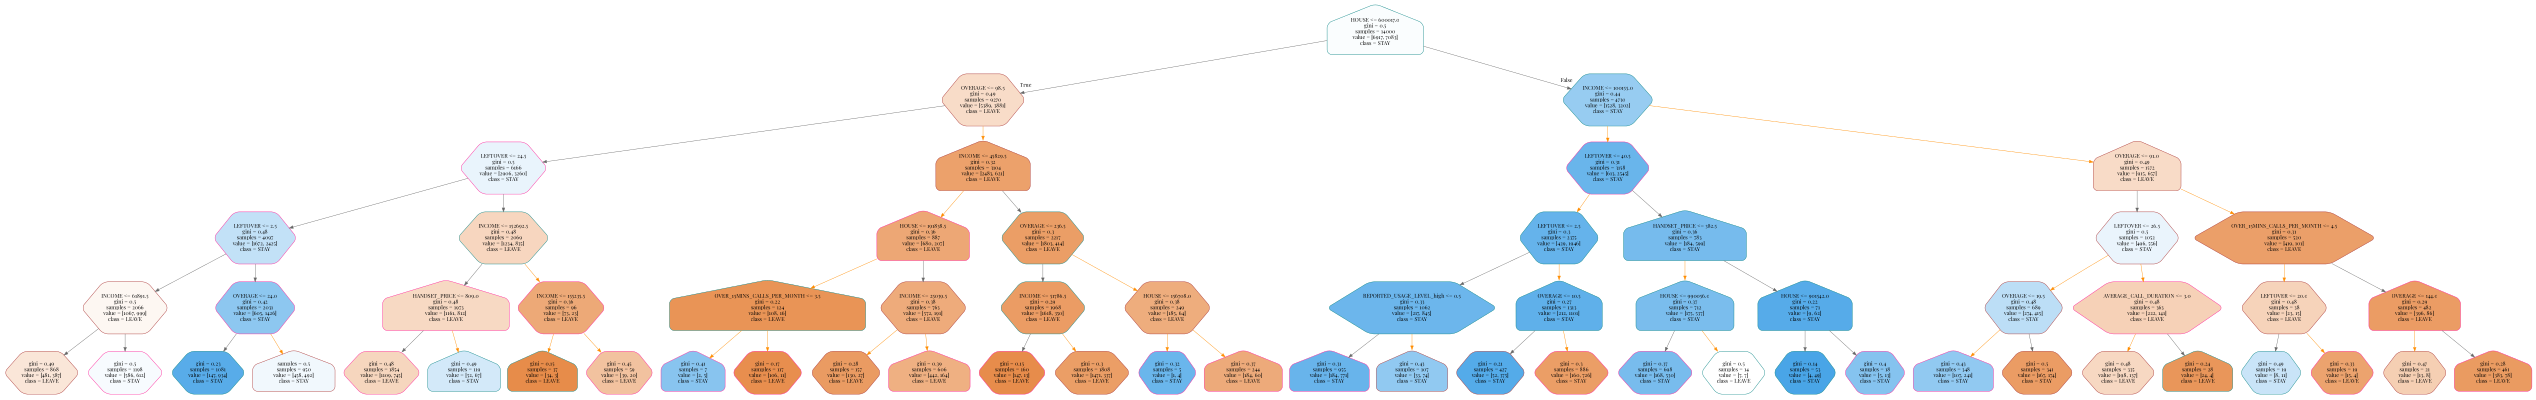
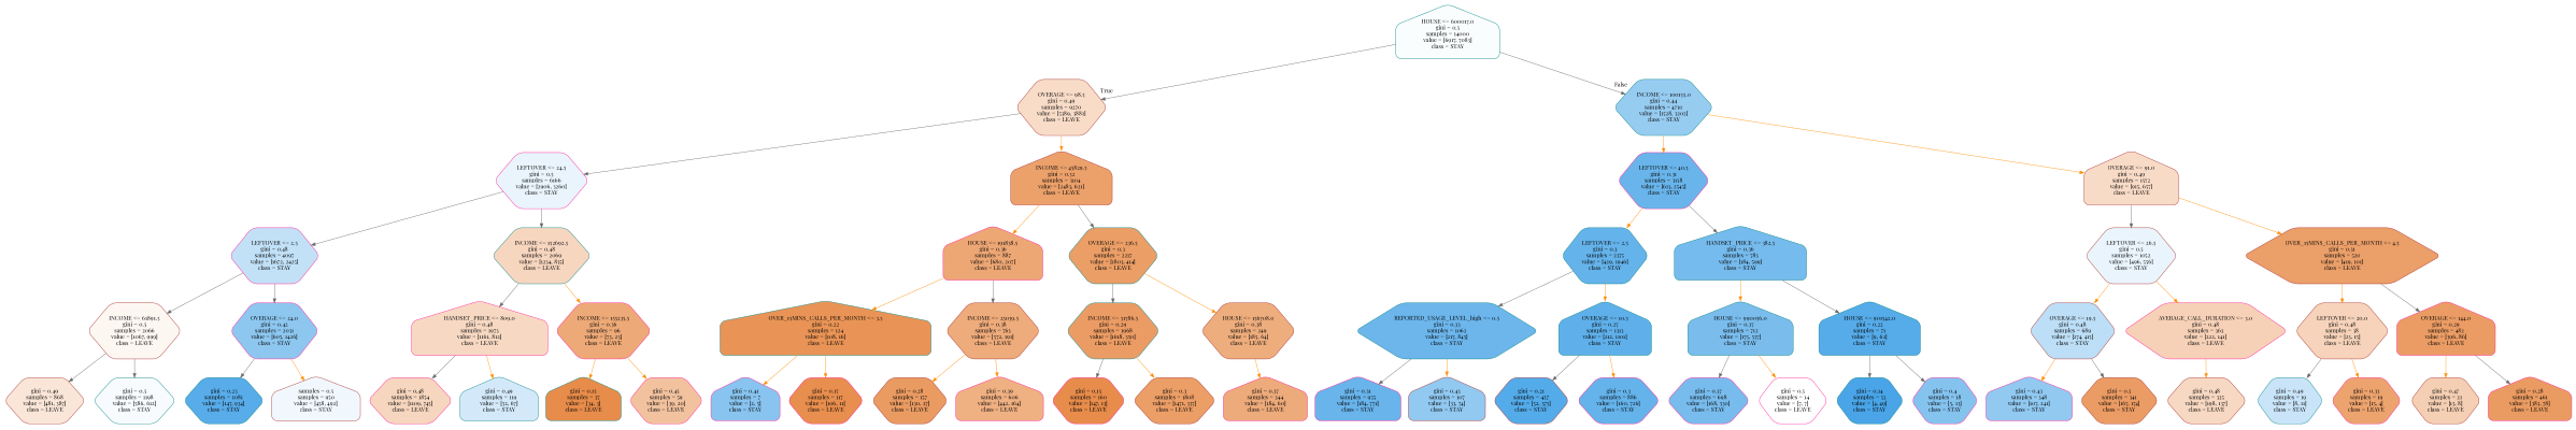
  digraph {
    fontname="Playfair Display"
    node [color=deeppink fillcolor="#eb9c64" fontname="Playfair Display" shape=hexagon style="filled, rounded"]
    edge [color=darkorange fontname="Playfair Display"]
    n1 [color=teal fillcolor="#fafdfe" label="HOUSE <= 600017.0\ngini = 0.5\nsamples = 14000\nvalue = [6917, 7083]\nclass = STAY" shape=house]
    n2 [color=brown fillcolor="#f8dcc8" label="OVERAGE <= 98.5\ngini = 0.49\nsamples = 9270\nvalue = [5389, 3881]\nclass = LEAVE"]
    n3 [color=teal fillcolor="#97ccf1" label="INCOME <= 100155.0\ngini = 0.44\nsamples = 4730\nvalue = [1528, 3202]\nclass = STAY"]
    n4 [fillcolor="#e9f4fc" label="LEFTOVER <= 24.5\ngini = 0.5\nsamples = 6166\nvalue = [2906, 3260]\nclass = STAY"]
    n5 [color=brown fillcolor="#eca16b" label="INCOME <= 45829.5\ngini = 0.32\nsamples = 3104\nvalue = [2483, 621]\nclass = LEAVE" shape=house]
    n6 [fillcolor="#69b5eb" label="LEFTOVER <= 40.5\ngini = 0.31\nsamples = 3158\nvalue = [613, 2545]\nclass = STAY"]
    n7 [color=brown fillcolor="#f8dbc7" label="OVERAGE <= 91.0\ngini = 0.49\nsamples = 1572\nvalue = [915, 657]\nclass = LEAVE" shape=house]
    n8 [fillcolor="#c2e1f7" label="LEFTOVER <= 2.5\ngini = 0.48\nsamples = 4097\nvalue = [1672, 2425]\nclass = STAY"]
    n9 [color=teal fillcolor="#f7d6bf" label="INCOME <= 152692.5\ngini = 0.48\nsamples = 2069\nvalue = [1234, 835]\nclass = LEAVE"]
    n10 [fillcolor="#eda775" label="HOUSE <= 191838.5\ngini = 0.36\nsamples = 887\nvalue = [680, 207]\nclass = LEAVE" shape=house]
    n11 [color=teal fillcolor="#eb9e66" label="OVERAGE <= 236.5\ngini = 0.3\nsamples = 2217\nvalue = [1803, 414]\nclass = LEAVE"]
    n12 [color=brown fillcolor="#fdf7f2" label="INCOME <= 61891.5\ngini = 0.5\nsamples = 2066\nvalue = [1067, 999]\nclass = LEAVE"]
    n13 [fillcolor="#8dc7f0" label="OVERAGE <= 24.0\ngini = 0.42\nsamples = 2031\nvalue = [605, 1426]\nclass = STAY"]
    n14 [fillcolor="#f7d9c3" label="HANDSET_PRICE <= 809.0\ngini = 0.48\nsamples = 1973\nvalue = [1161, 812]\nclass = LEAVE" shape=house]
    n15 [fillcolor="#eda977" label="INCOME <= 155235.5\ngini = 0.36\nsamples = 96\nvalue = [73, 23]\nclass = LEAVE"]
    n16 [color=brown fillcolor="#fae6d8" label="gini = 0.49\nsamples = 868\nvalue = [481, 387]\nclass = LEAVE"]
-   n17 [fillcolor="#f7fbfe" label="gini = 0.5\nsamples = 1198\nvalue = [586, 612]\nclass = STAY"]
+   n17 [color=teal fillcolor="#f7fbfe" label="gini = 0.5\nsamples = 1198\nvalue = [586, 612]\nclass = STAY"]
    n18 [color=teal fillcolor="#58ace9" label="gini = 0.23\nsamples = 1081\nvalue = [147, 934]\nclass = STAY"]
    n19 [color=brown fillcolor="#f1f8fd" label="samples = 0.5\nsamples = 950\nvalue = [458, 492]\nclass = STAY" shape=house]
    n20 [fillcolor="#f6d6be" label="gini = 0.48\nsamples = 1854\nvalue = [1109, 745]\nclass = LEAVE"]
    n21 [color=teal fillcolor="#d3e9f9" label="gini = 0.49\nsamples = 119\nvalue = [52, 67]\nclass = STAY" shape=house]
    n22 [color=teal fillcolor="#e78c4a" label="gini = 0.15\nsamples = 37\nvalue = [34, 3]\nclass = LEAVE" shape=house]
    n23 [fillcolor="#f2c29f" label="gini = 0.45\nsamples = 59\nvalue = [39, 20]\nclass = LEAVE"]
    n24 [color=teal fillcolor="#e99456" label="OVER_15MINS_CALLS_PER_MONTH <= 3.5\ngini = 0.22\nsamples = 124\nvalue = [108, 16]\nclass = LEAVE" shape=house]
    n25 [color=brown fillcolor="#eeab7b" label="INCOME <= 25039.5\ngini = 0.38\nsamples = 763\nvalue = [572, 191]\nclass = LEAVE"]
    n26 [color=teal label="INCOME <= 51786.5\ngini = 0.29\nsamples = 1968\nvalue = [1618, 350]\nclass = LEAVE"]
    n27 [color=brown fillcolor="#eead7d" label="HOUSE <= 156708.0\ngini = 0.38\nsamples = 249\nvalue = [185, 64]\nclass = LEAVE"]
    n28 [fillcolor="#88c4ef" label="gini = 0.41\nsamples = 7\nvalue = [2, 5]\nclass = STAY" shape=house]
    n29 [fillcolor="#e88e4e" label="gini = 0.17\nsamples = 117\nvalue = [106, 11]\nclass = LEAVE"]
    n30 [color=brown fillcolor="#ea9b62" label="gini = 0.28\nsamples = 157\nvalue = [130, 27]\nclass = LEAVE"]
    n31 [fillcolor="#efb082" label="gini = 0.39\nsamples = 606\nvalue = [442, 164]\nclass = LEAVE" shape=house]
    n32 [fillcolor="#e78c4b" label="gini = 0.15\nsamples = 160\nvalue = [147, 13]\nclass = LEAVE"]
    n33 [color=brown fillcolor="#eb9e66" label="gini = 0.3\nsamples = 1808\nvalue = [1471, 337]\nclass = LEAVE"]
-   n34 [fillcolor="#6ab6ec" label="gini = 0.32\nsamples = 5\nvalue = [1, 4]\nclass = STAY"]
    n35 [fillcolor="#edaa7a" label="gini = 0.37\nsamples = 244\nvalue = [184, 60]\nclass = LEAVE" shape=house]
    n36 [color=teal fillcolor="#65b3eb" label="LEFTOVER <= 2.5\ngini = 0.3\nsamples = 2375\nvalue = [429, 1946]\nclass = STAY"]
    n37 [color=teal fillcolor="#76bbed" label="HANDSET_PRICE <= 382.5\ngini = 0.36\nsamples = 783\nvalue = [184, 599]\nclass = STAY" shape=house]
    n38 [color=brown fillcolor="#eaf4fc" label="LEFTOVER <= 26.5\ngini = 0.5\nsamples = 1052\nvalue = [496, 556]\nclass = STAY"]
    n39 [color=brown fillcolor="#eb9f69" label="OVER_15MINS_CALLS_PER_MONTH <= 4.5\ngini = 0.31\nsamples = 520\nvalue = [419, 101]\nclass = LEAVE"]
    n40 [color=teal fillcolor="#6cb6ec" label="REPORTED_USAGE_LEVEL_high <= 0.5\ngini = 0.33\nsamples = 1062\nvalue = [217, 845]\nclass = STAY"]
    n41 [color=teal fillcolor="#5fb0ea" label="OVERAGE <= 10.5\ngini = 0.27\nsamples = 1313\nvalue = [212, 1101]\nclass = STAY" shape=house]
    n42 [color=teal fillcolor="#7abded" label="HOUSE <= 990056.0\ngini = 0.37\nsamples = 712\nvalue = [175, 537]\nclass = STAY" shape=house]
    n43 [color=teal fillcolor="#56abe9" label="HOUSE <= 901542.0\ngini = 0.22\nsamples = 71\nvalue = [9, 62]\nclass = STAY" shape=house]
    n44 [fillcolor="#68b4eb" label="gini = 0.31\nsamples = 955\nvalue = [184, 771]\nclass = STAY" shape=house]
    n45 [color=brown fillcolor="#91c9f1" label="gini = 0.43\nsamples = 107\nvalue = [33, 74]\nclass = STAY" shape=house]
    n46 [color=brown fillcolor="#54abe9" label="gini = 0.21\nsamples = 427\nvalue = [52, 375]\nclass = STAY"]
-   n47 [fillcolor="#eb9e66" label="gini = 0.3\nsamples = 886\nvalue = [160, 726]\nclass = STAY"]
+   n47 [fillcolor="#65b3eb" label="gini = 0.3\nsamples = 886\nvalue = [160, 726]\nclass = STAY"]
    n48 [fillcolor="#78bced" label="gini = 0.37\nsamples = 698\nvalue = [168, 530]\nclass = STAY"]
-   n49 [color=teal fillcolor="#ffffff" label="gini = 0.5\nsamples = 14\nvalue = [7, 7]\nclass = LEAVE"]
+   n49 [fillcolor="#ffffff" label="gini = 0.5\nsamples = 14\nvalue = [7, 7]\nclass = LEAVE"]
    n50 [color=teal fillcolor="#49a5e7" label="gini = 0.14\nsamples = 53\nvalue = [4, 49]\nclass = STAY"]
    n51 [fillcolor="#85c3ef" label="gini = 0.4\nsamples = 18\nvalue = [5, 13]\nclass = STAY"]
    n52 [color=brown fillcolor="#bcdef6" label="OVERAGE <= 19.5\ngini = 0.48\nsamples = 689\nvalue = [274, 415]\nclass = STAY"]
    n53 [fillcolor="#f6d1b7" label="AVERAGE_CALL_DURATION <= 3.0\ngini = 0.48\nsamples = 363\nvalue = [222, 141]\nclass = LEAVE"]
    n54 [color=brown fillcolor="#f6d3ba" label="LEFTOVER <= 20.0\ngini = 0.48\nsamples = 38\nvalue = [23, 15]\nclass = LEAVE"]
    n55 [label="OVERAGE <= 144.0\ngini = 0.29\nsamples = 482\nvalue = [396, 86]\nclass = LEAVE" shape=house]
    n56 [fillcolor="#91c9f1" label="gini = 0.43\nsamples = 348\nvalue = [107, 241]\nclass = STAY" shape=house]
    n57 [color=brown label="gini = 0.5\nsamples = 341\nvalue = [167, 174]\nclass = STAY"]
    n58 [color=brown fillcolor="#f7d8c2" label="gini = 0.48\nsamples = 335\nvalue = [198, 137]\nclass = LEAVE"]
-   n59 [color=teal fillcolor="#e9965a" label="gini = 0.24\nsamples = 28\nvalue = [24, 4]\nclass = LEAVE" shape=house]
    n60 [color=teal fillcolor="#c9e4f8" label="gini = 0.49\nsamples = 19\nvalue = [8, 11]\nclass = STAY"]
    n61 [fillcolor="#eca36e" label="gini = 0.33\nsamples = 19\nvalue = [15, 4]\nclass = LEAVE"]
    n62 [color=brown fillcolor="#f5cfb3" label="gini = 0.47\nsamples = 21\nvalue = [13, 8]\nclass = LEAVE"]
    n63 [fillcolor="#ea9b61" label="gini = 0.28\nsamples = 461\nvalue = [383, 78]\nclass = LEAVE" shape=house]
    n1 -> n2 [color=gray40 headlabel=True labelangle=45 labeldistance=2.5]
    n1 -> n3 [color=gray40 headlabel=False labelangle=-45 labeldistance=2.5]
    n2 -> n4 [color=gray40]
    n2 -> n5
    n3 -> n6
    n3 -> n7
    n4 -> n8 [color=gray40]
    n4 -> n9 [color=gray40]
    n5 -> n10
    n5 -> n11 [color=gray40]
    n6 -> n36
    n6 -> n37 [color=gray40]
    n7 -> n38 [color=gray40]
    n7 -> n39
    n8 -> n12 [color=gray40]
    n8 -> n13 [color=gray40]
    n9 -> n14 [color=gray40]
    n9 -> n15
    n10 -> n24
    n10 -> n25 [color=gray40]
    n11 -> n26 [color=gray40]
    n11 -> n27
    n12 -> n16 [color=gray40]
    n12 -> n17 [color=gray40]
    n13 -> n18 [color=gray40]
    n13 -> n19
    n14 -> n20 [color=gray40]
    n14 -> n21
    n15 -> n22
    n15 -> n23
    n24 -> n28
    n24 -> n29
    n25 -> n30
    n25 -> n31
    n26 -> n32 [color=gray40]
    n26 -> n33
-   n27 -> n34
    n27 -> n35
    n36 -> n40 [color=gray40]
    n36 -> n41
    n37 -> n42
    n37 -> n43 [color=gray40]
    n38 -> n52
    n38 -> n53
    n39 -> n54
    n39 -> n55 [color=gray40]
    n40 -> n44 [color=gray40]
    n40 -> n45
    n41 -> n46 [color=gray40]
    n41 -> n47
    n42 -> n48 [color=gray40]
    n42 -> n49
    n43 -> n50 [color=gray40]
    n43 -> n51 [color=gray40]
    n52 -> n56
    n52 -> n57 [color=gray40]
    n53 -> n58
-   n53 -> n59 [color=gray40]
    n54 -> n60 [color=gray40]
    n54 -> n61
    n55 -> n62
    n55 -> n63 [color=gray40]
  }
